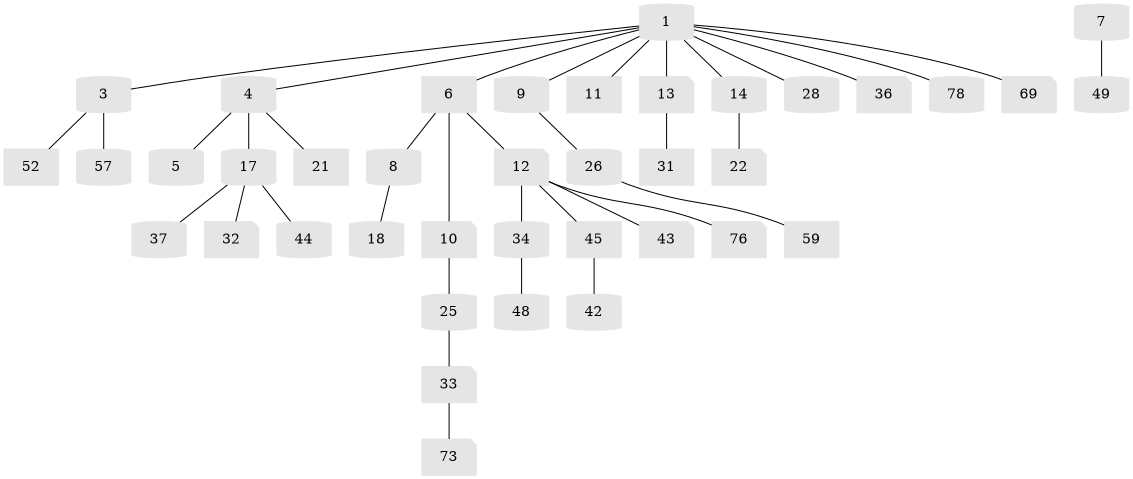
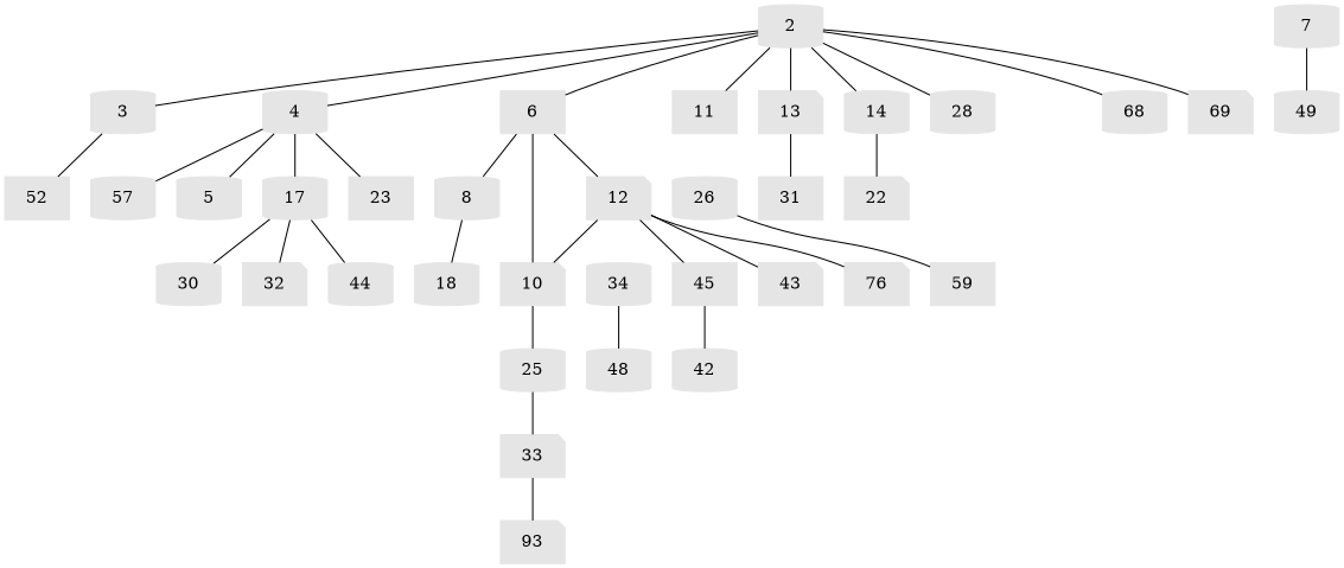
  graph {
    node [color=gray90 shape=cylinder style=filled]
-   1 [super="+2"]
+   1 [super="+2" label=2]
    3
    4
    6 [shape=box super="+79"]
-   9
    11 [shape=box super="+41+61"]
    13 [shape=note]
    14
    28
-   36 [shape=note]
-   68 [label=78]
+   68
    69 [shape=note]
    52 [shape=box super="+81"]
    5 [super="+15+29"]
    n15 [label=17 super="+19+39+17"]
-   21 [shape=box]
+   21 [shape=box label=23]
    57
    8
    10 [shape=note]
    12 [shape=note super="+46+24+63+71"]
    26 [super="+56+45"]
    31 [shape=box super="+58+75+83+54"]
    22 [shape=note]
    7
    49
-   30 [label=37]
+   30
    32 [shape=note]
    44 [super="+65"]
    18
    25
    34 [super="+35"]
    n32 [label=45 shape=box super="+67+60+55"]
    43 [shape=note super="+66"]
    76 [shape=note]
    59 [shape=box]
    33 [shape=note]
    48
    42 [super="+78"]
-   73 [shape=note super="+84"]
+   73 [shape=note super="+84" label=93]
    1 -- 3
    1 -- 4
    1 -- 6
-   1 -- 9
    1 -- 11
    1 -- 13
    1 -- 14
    1 -- 28
-   1 -- 36
    1 -- 68
    1 -- 69
    3 -- 52
    4 -- 5
    4 -- n15
    4 -- 21
-   3 -- 57
+   4 -- 57
    6 -- 8
    6 -- 10
    6 -- 12
-   9 -- 26
    13 -- 31
    14 -- 22
    n15 -- 30
    n15 -- 32
    n15 -- 44
    8 -- 18
    10 -- 25
-   12 -- 34
+   12 -- 10
    12 -- n32
    12 -- 43
    12 -- 76
    26 -- 59
    7 -- 49
    25 -- 33
    34 -- 48
    n32 -- 42
    33 -- 73
  }
